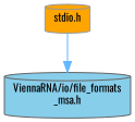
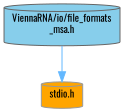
  digraph {
    fontname=Oswald
    node [fontname=Oswald fontsize=10 shape=cylinder style=filled]
    n1 [color=gray40 fillcolor=skyblue fontcolor=black height=0.2 label="ViennaRNA/io/file_formats\l_msa.h" width=0.4]
    n2 [color=grey60 fillcolor=orange height=0.2 label="stdio.h" width=0.4]
-   n2 -> n1 [color=steelblue1 fontname=Oswald fontsize=10 labelfontname=Helvetica labelfontsize=10 style=solid]
+   n1 -> n2 [color=steelblue1 fontname=Oswald fontsize=10 labelfontname=Helvetica labelfontsize=10 style=solid]
  }
